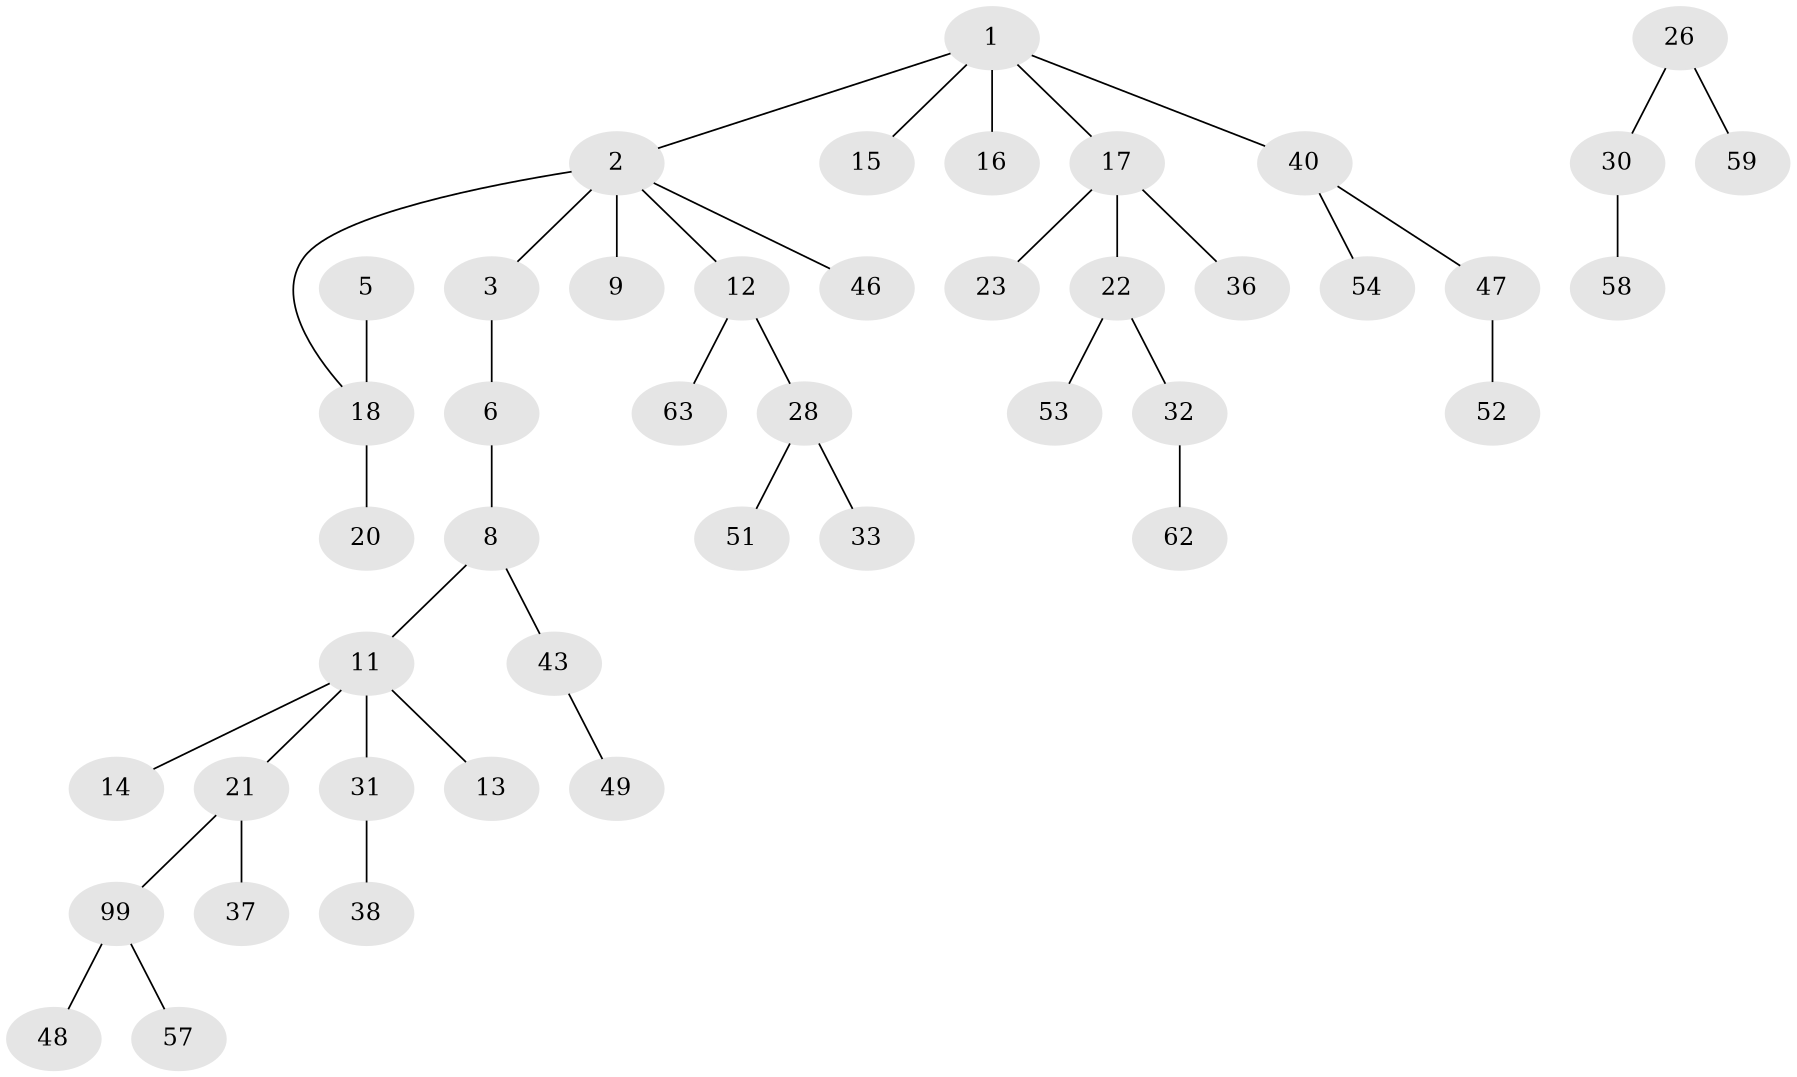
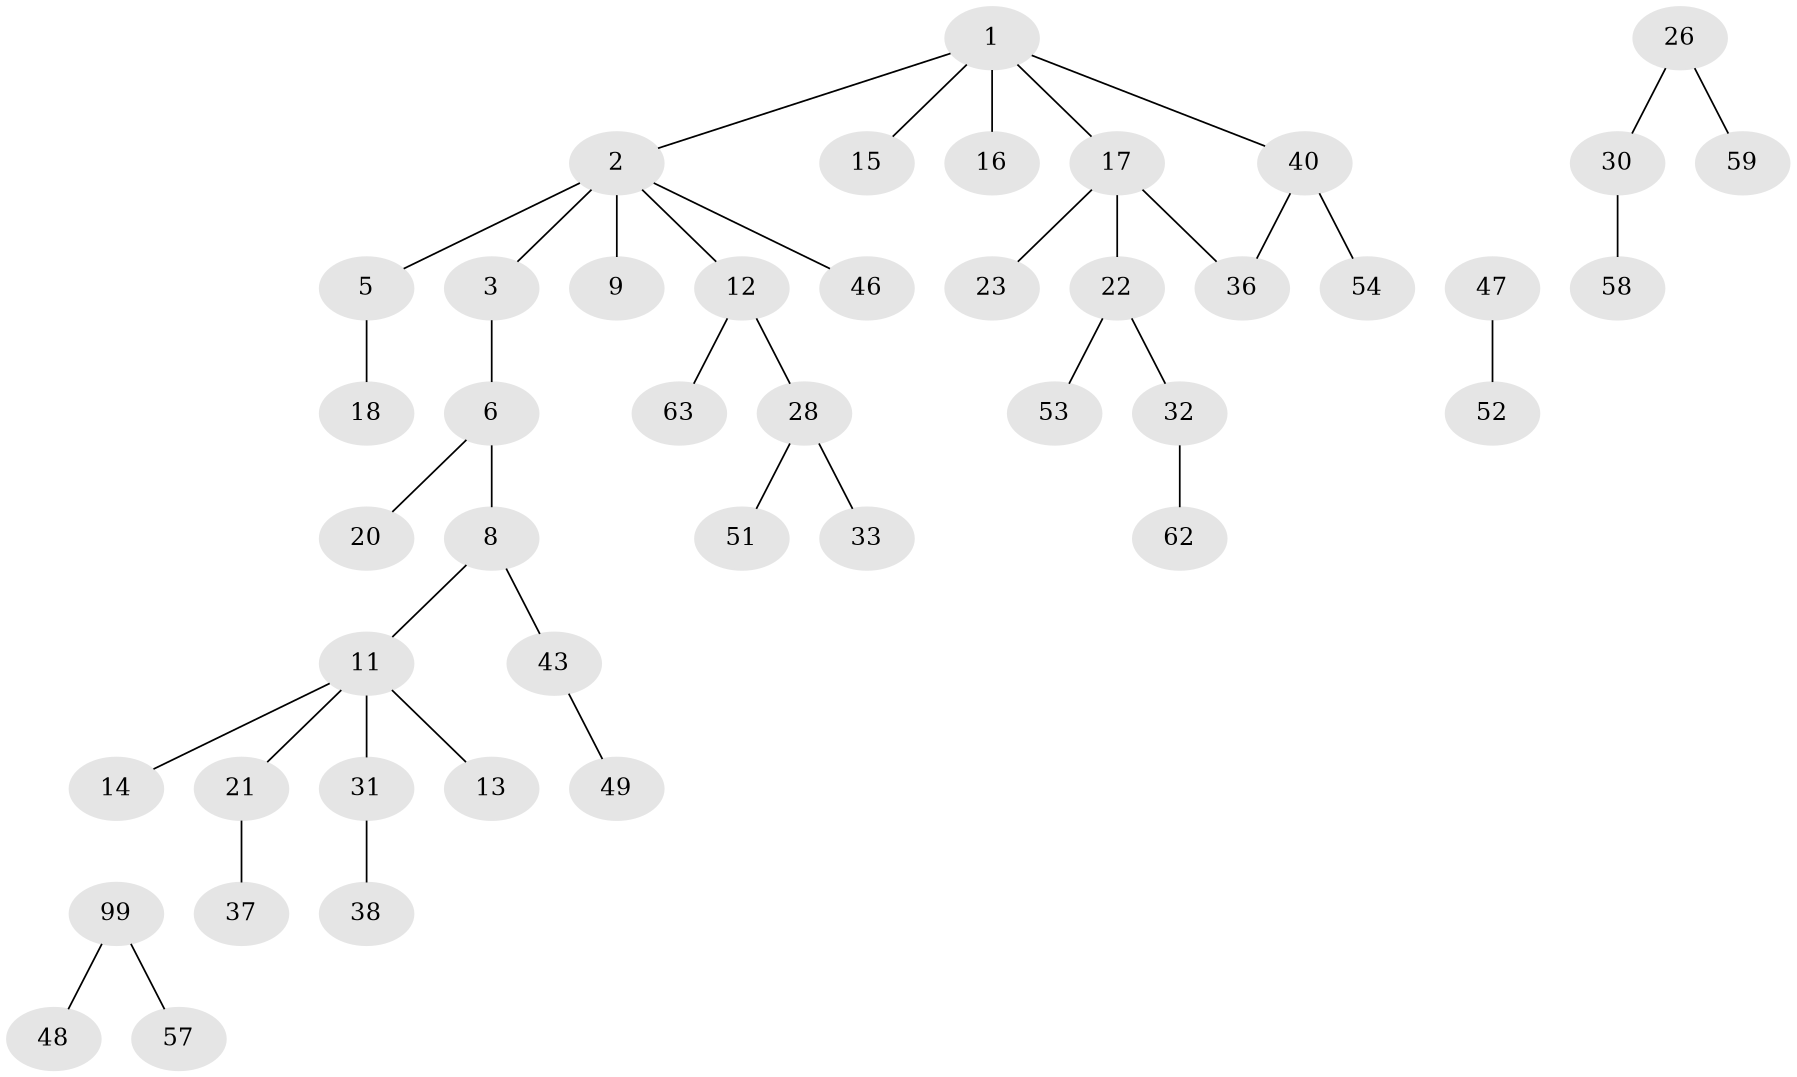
  graph {
    node [color=gray90 style=filled]
    1 [super="+7"]
    2 [super="+4"]
    15
    16
    17 [super="+29"]
    40 [super="+45"]
    3 [super="+42"]
    5 [super="+10"]
    9
    12 [super="+60"]
    46
    22 [super="+27"]
    23
    36
    47 [super="+65"]
    54 [super="+56"]
    6 [super="+25"]
    18 [super="+24"]
    28
    63
    8
    20 [super="+34"]
    11 [super="+35"]
    43 [super="+50"]
    26 [super="+44"]
    30
    59
    13 [super="+19"]
    14
    21 [super="+55"]
    31
    49
    37
    n34 [label=99 super="+64"]
    38
    33
    51 [super="+61"]
    32
    53
    48
    57
    62
    58
    52
    1 -- 2
    1 -- 15
    1 -- 16
    1 -- 17
    1 -- 40
    2 -- 3
-   2 -- 18
+   2 -- 5
    2 -- 9
    2 -- 12
    2 -- 46
    17 -- 22
    17 -- 23
    17 -- 36
-   40 -- 47
+   40 -- 36
    40 -- 54
    3 -- 6
    5 -- 18
    12 -- 28
    12 -- 63
    22 -- 32
    22 -- 53
    47 -- 52
    6 -- 8
-   18 -- 20
+   6 -- 20
    28 -- 33
    28 -- 51
    8 -- 11
    8 -- 43
    11 -- 13
    11 -- 14
    11 -- 21
    11 -- 31
    43 -- 49
    26 -- 30
    26 -- 59
    30 -- 58
    21 -- 37
-   21 -- n34
    31 -- 38
    n34 -- 48
    n34 -- 57
    32 -- 62
  }
